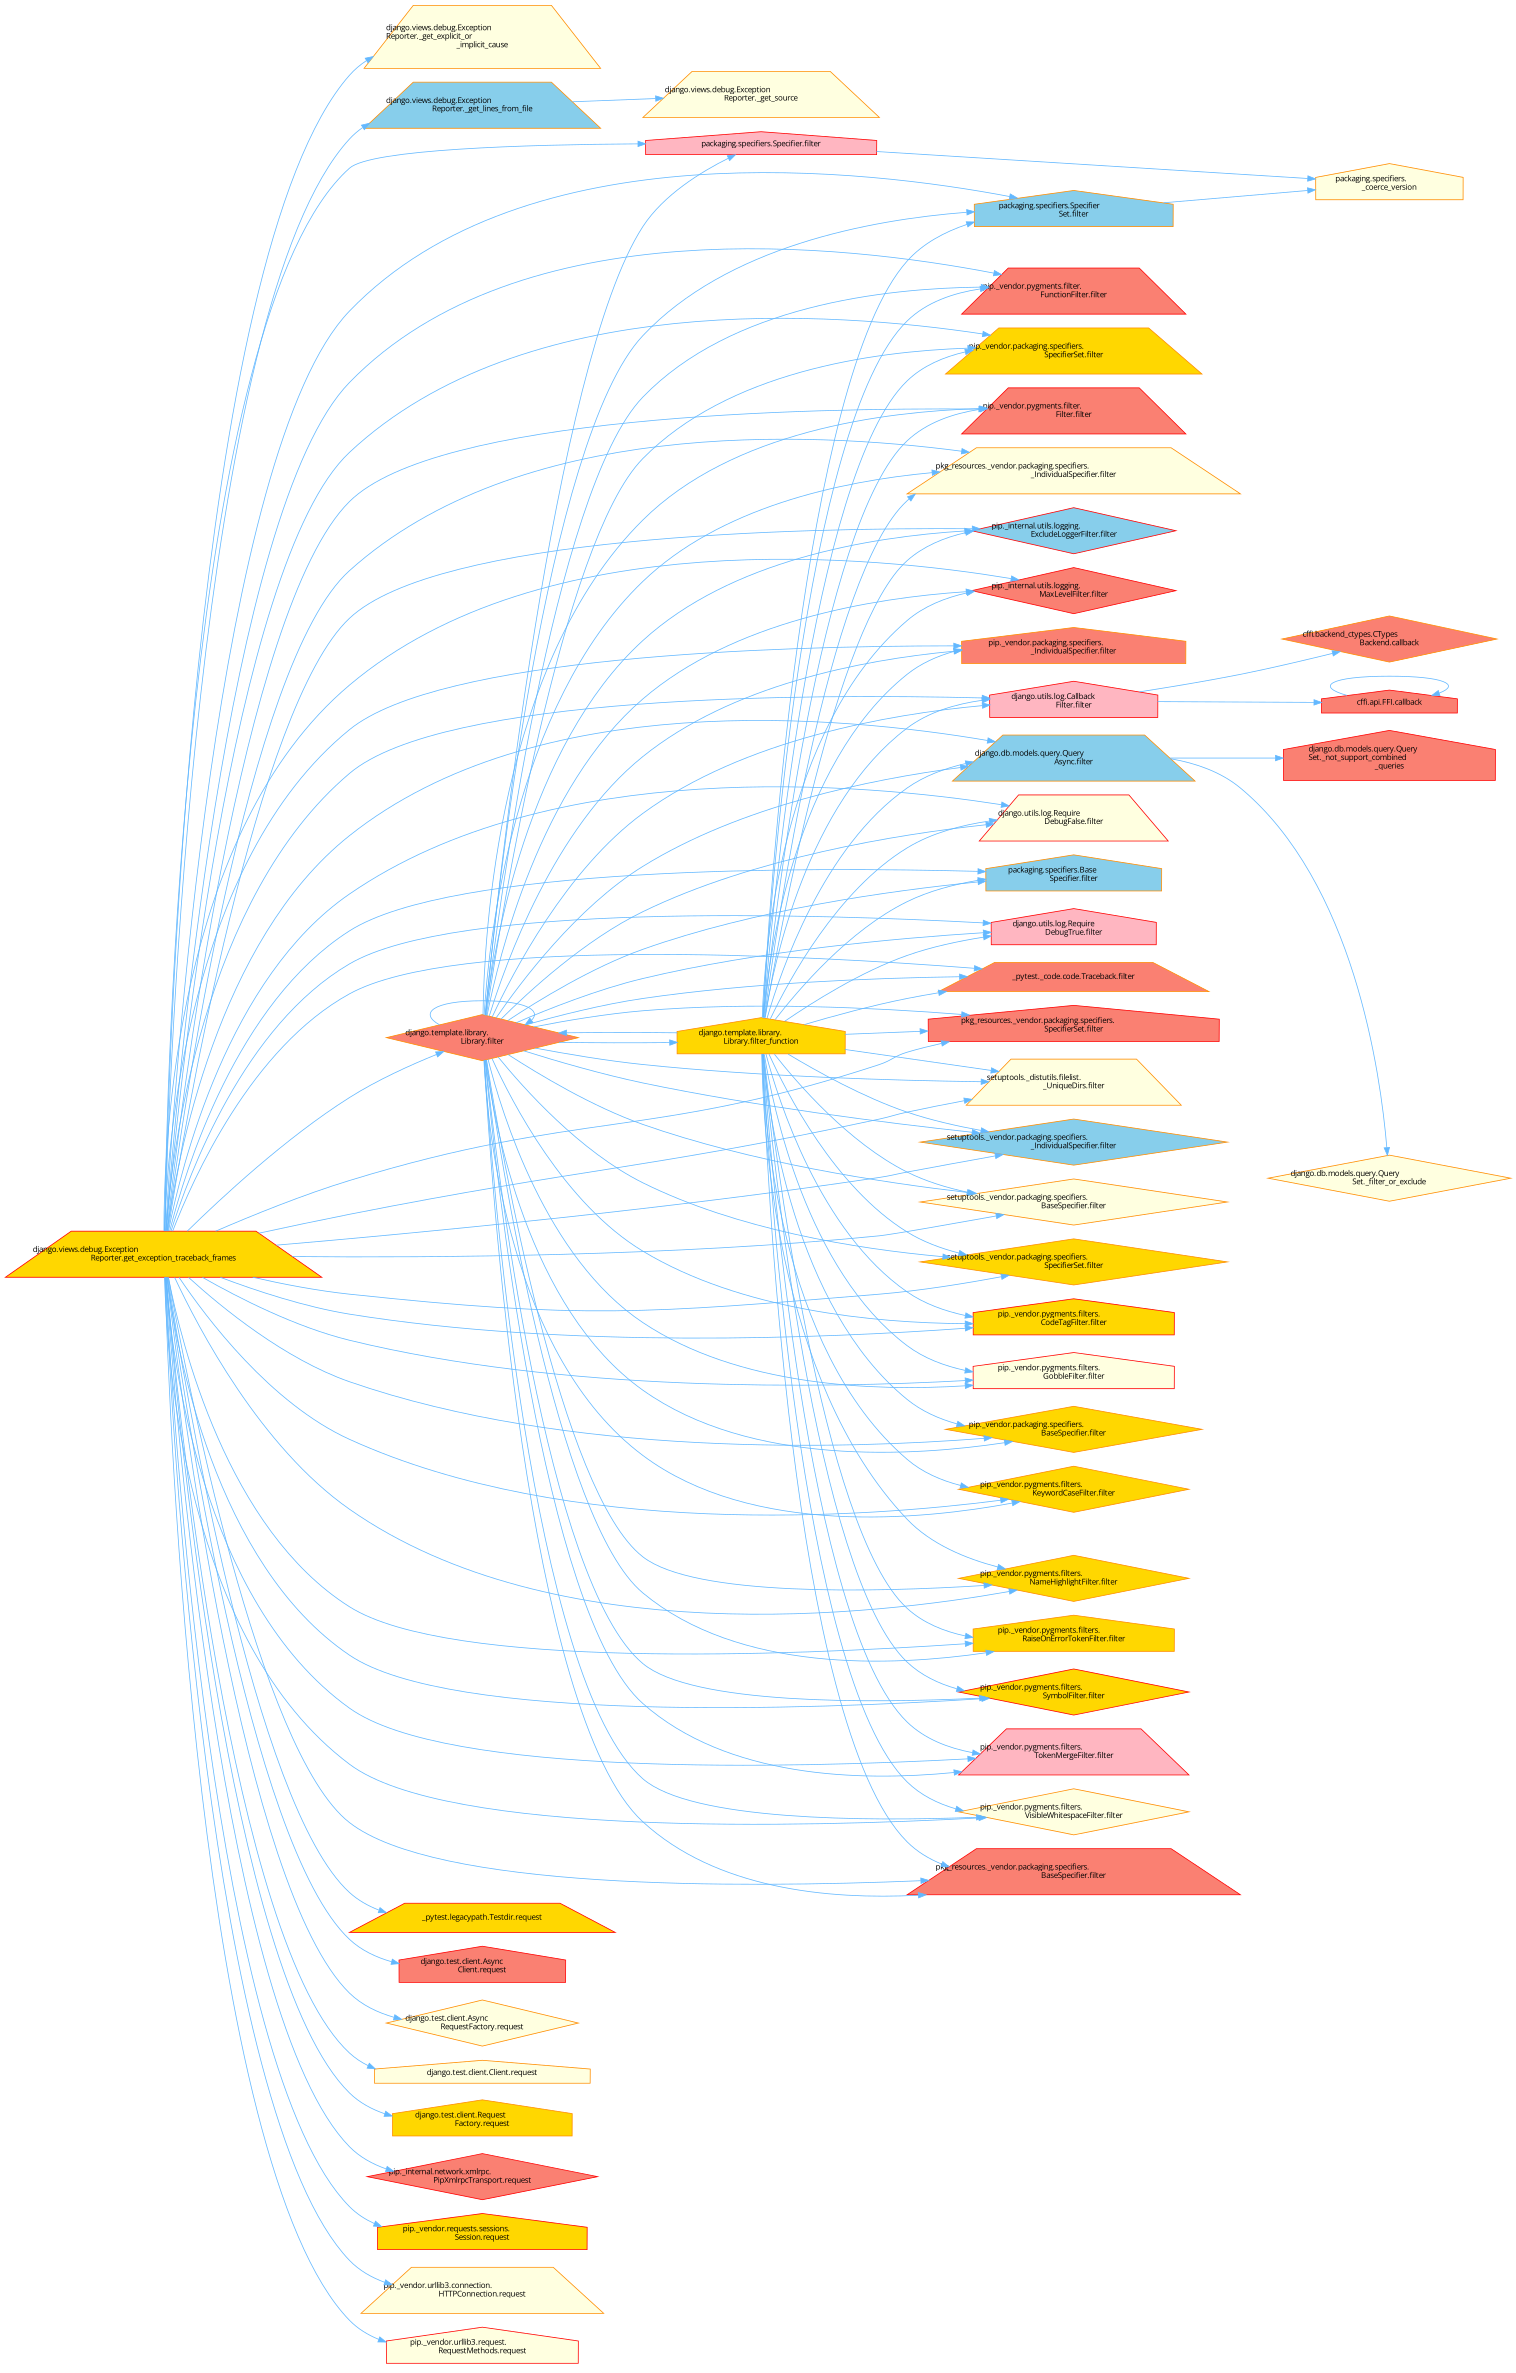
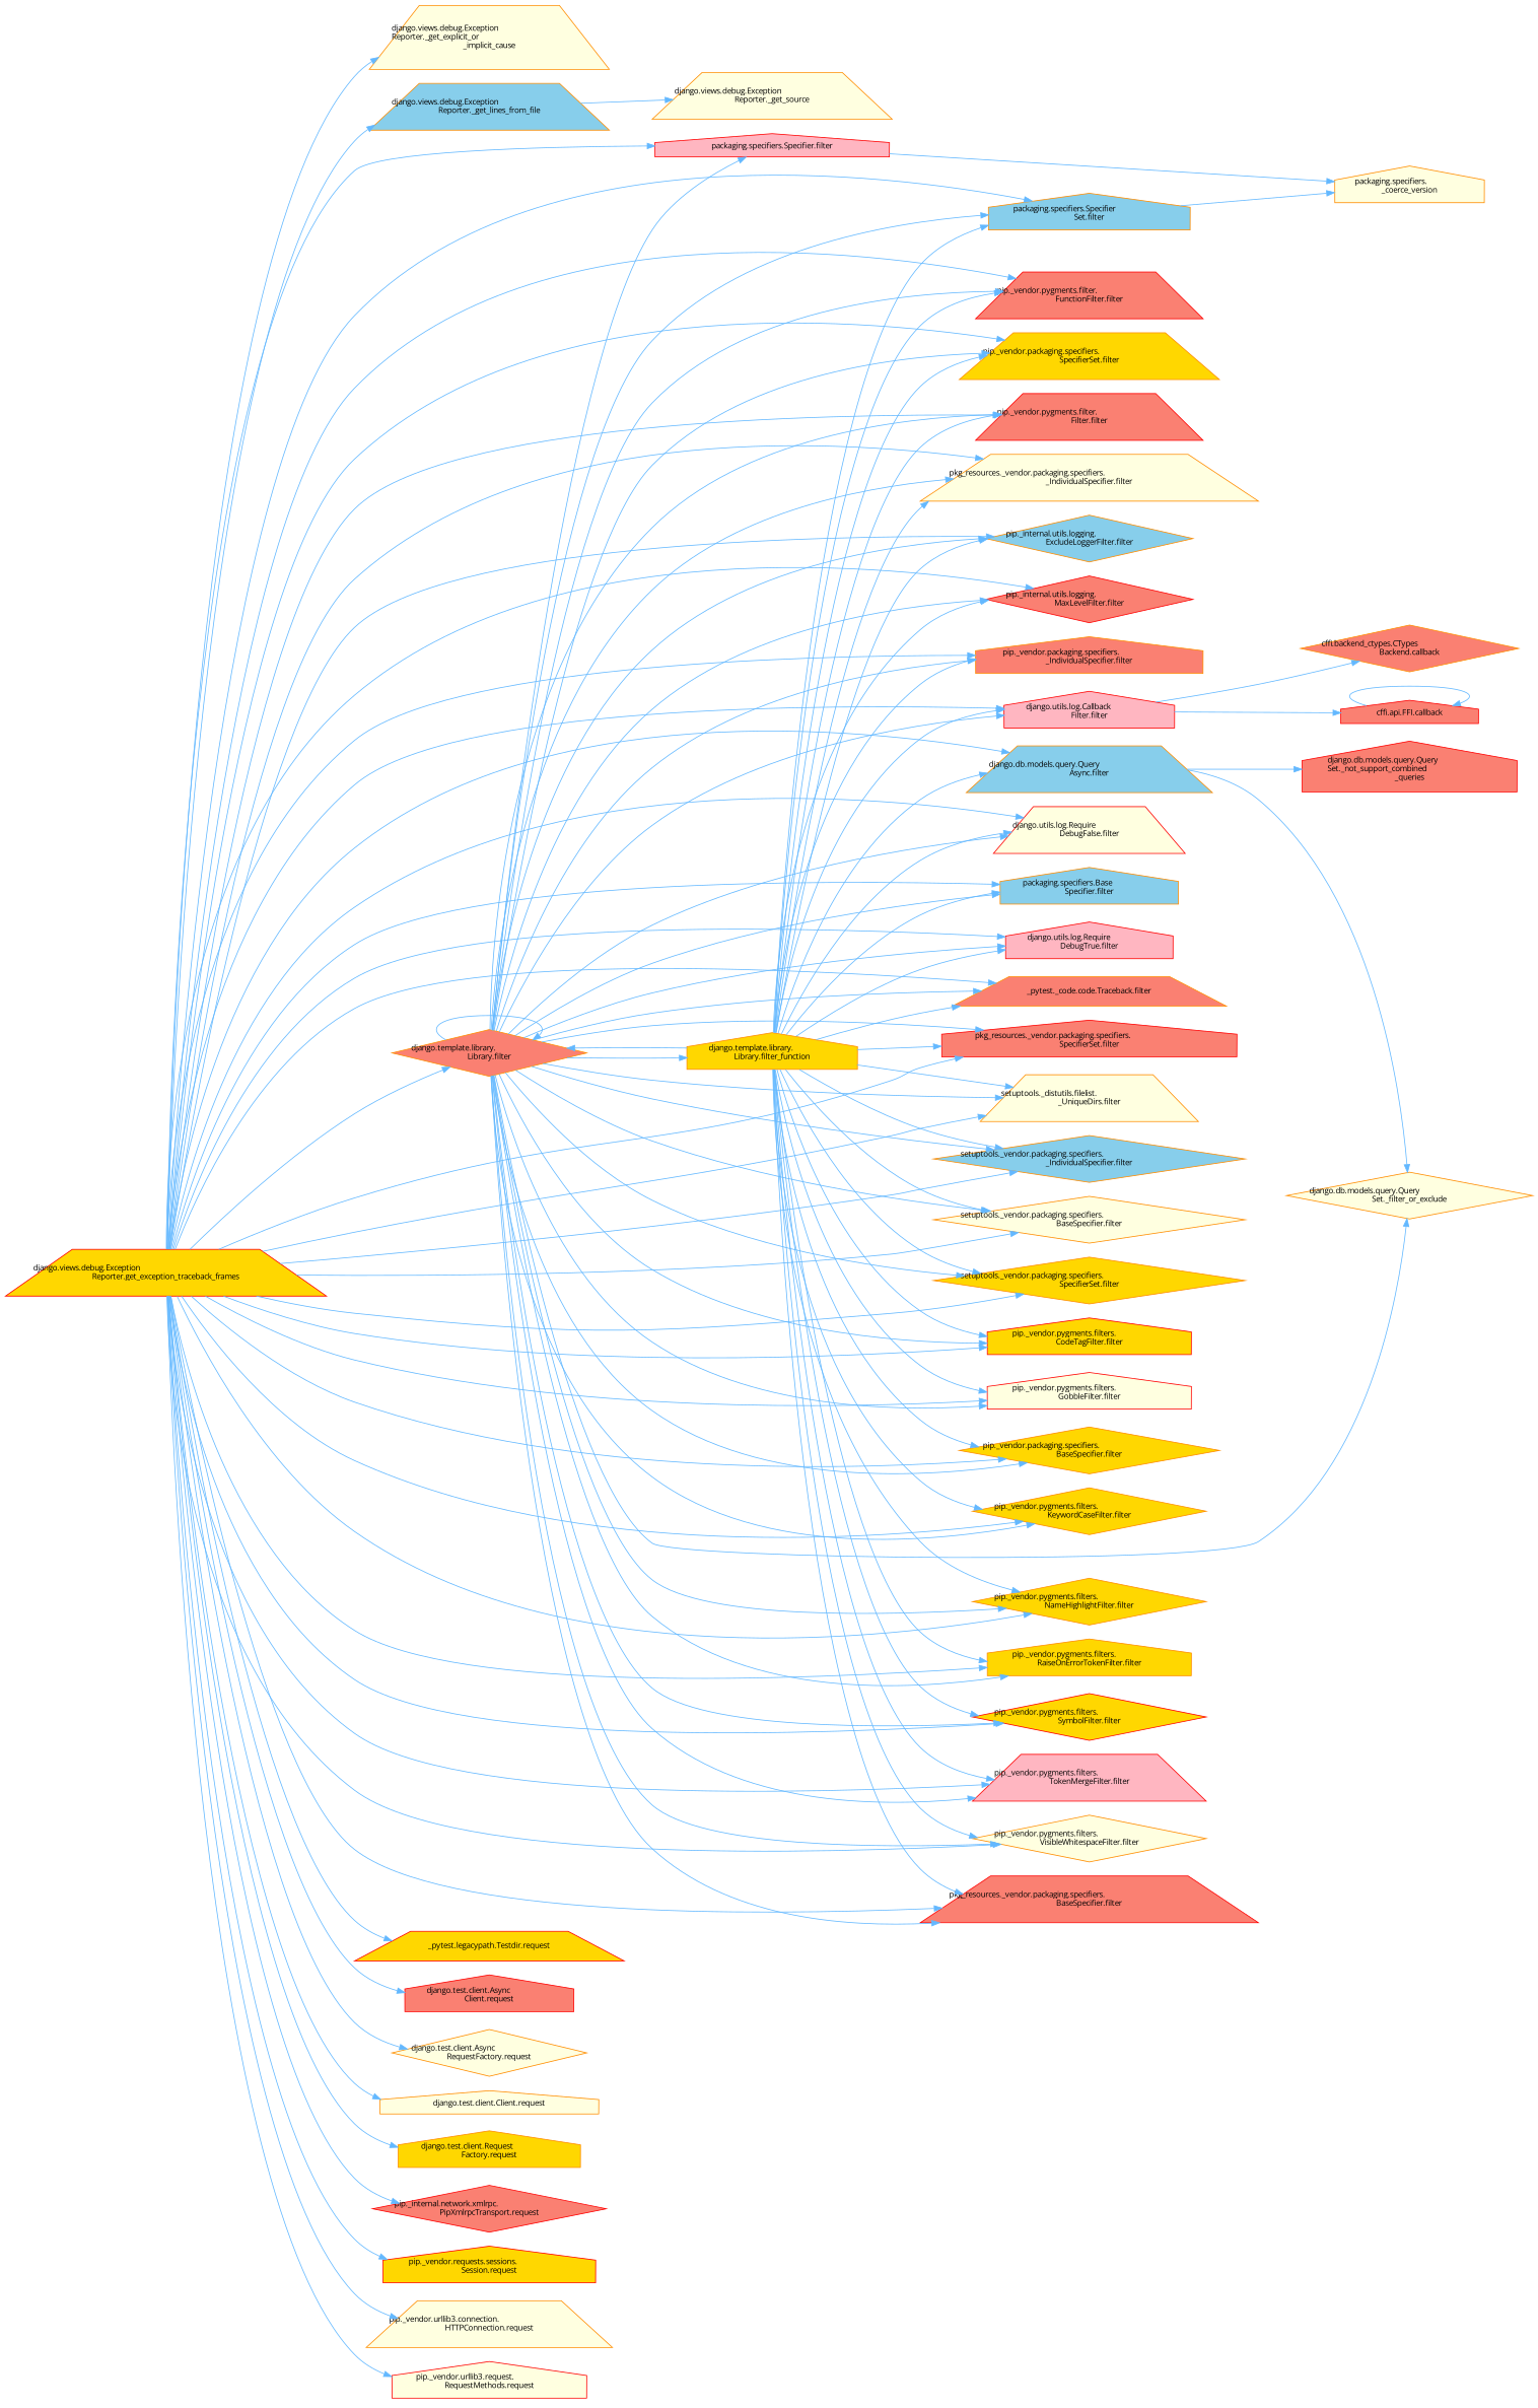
  digraph {
    fontname="Open Sans"
    rankdir=LR
    node [color=darkorange fillcolor=lightyellow fontname="Open Sans" fontsize=10 shape=house style=filled]
    edge [color=steelblue1 fontname="Open Sans" fontsize=10 labelfontname=Helvetica labelfontsize=10 style=solid]
    n1 [color=red fillcolor=gold fontcolor=black height=0.2 label="django.views.debug.Exception\lReporter.get_exception_traceback_frames" shape=trapezium width=0.4]
    n2 [height=0.2 label="django.views.debug.Exception\lReporter._get_explicit_or\l_implicit_cause" shape=trapezium width=0.4]
    n3 [fillcolor=skyblue height=0.2 label="django.views.debug.Exception\lReporter._get_lines_from_file" shape=trapezium width=0.4]
    n4 [fillcolor=salmon height=0.2 label="_pytest._code.code.Traceback.filter" shape=trapezium width=0.4]
    n5 [fillcolor=skyblue height=0.2 label="django.db.models.query.Query\lAsync.filter" shape=trapezium width=0.4]
    n6 [fillcolor=salmon height=0.2 label="django.template.library.\lLibrary.filter" shape=diamond width=0.4]
    n7 [color=red fillcolor=lightpink height=0.2 label="django.utils.log.Callback\lFilter.filter" width=0.4]
    n8 [color=red height=0.2 label="django.utils.log.Require\lDebugFalse.filter" shape=trapezium width=0.4]
    n9 [color=red fillcolor=lightpink height=0.2 label="django.utils.log.Require\lDebugTrue.filter" width=0.4]
    n10 [fillcolor=skyblue height=0.2 label="packaging.specifiers.Base\lSpecifier.filter" width=0.4]
    n11 [color=red fillcolor=lightpink height=0.2 label="packaging.specifiers.Specifier.filter" width=0.4]
    n12 [fillcolor=skyblue height=0.2 label="packaging.specifiers.Specifier\lSet.filter" width=0.4]
-   n13 [color=red fillcolor=skyblue height=0.2 label="pip._internal.utils.logging.\lExcludeLoggerFilter.filter" shape=diamond width=0.4]
+   n13 [fillcolor=skyblue height=0.2 label="pip._internal.utils.logging.\lExcludeLoggerFilter.filter" shape=diamond width=0.4]
    n14 [color=red fillcolor=salmon height=0.2 label="pip._internal.utils.logging.\lMaxLevelFilter.filter" shape=diamond width=0.4]
    n15 [fillcolor=salmon height=0.2 label="pip._vendor.packaging.specifiers.\l_IndividualSpecifier.filter" width=0.4]
    n16 [fillcolor=gold height=0.2 label="pip._vendor.packaging.specifiers.\lBaseSpecifier.filter" shape=diamond width=0.4]
    n17 [fillcolor=gold height=0.2 label="pip._vendor.packaging.specifiers.\lSpecifierSet.filter" shape=trapezium width=0.4]
    n18 [color=red fillcolor=salmon height=0.2 label="pip._vendor.pygments.filter.\lFilter.filter" shape=trapezium width=0.4]
    n19 [color=red fillcolor=salmon height=0.2 label="pip._vendor.pygments.filter.\lFunctionFilter.filter" shape=trapezium width=0.4]
    n20 [color=red fillcolor=gold height=0.2 label="pip._vendor.pygments.filters.\lCodeTagFilter.filter" width=0.4]
    n21 [color=red height=0.2 label="pip._vendor.pygments.filters.\lGobbleFilter.filter" width=0.4]
    n22 [fillcolor=gold height=0.2 label="pip._vendor.pygments.filters.\lKeywordCaseFilter.filter" shape=diamond width=0.4]
    n23 [fillcolor=gold height=0.2 label="pip._vendor.pygments.filters.\lNameHighlightFilter.filter" shape=diamond width=0.4]
    n24 [fillcolor=gold height=0.2 label="pip._vendor.pygments.filters.\lRaiseOnErrorTokenFilter.filter" width=0.4]
    n25 [color=red fillcolor=gold height=0.2 label="pip._vendor.pygments.filters.\lSymbolFilter.filter" shape=diamond width=0.4]
    n26 [color=red fillcolor=lightpink height=0.2 label="pip._vendor.pygments.filters.\lTokenMergeFilter.filter" shape=trapezium width=0.4]
    n27 [height=0.2 label="pip._vendor.pygments.filters.\lVisibleWhitespaceFilter.filter" shape=diamond width=0.4]
    n28 [height=0.2 label="pkg_resources._vendor.packaging.specifiers.\l_IndividualSpecifier.filter" shape=trapezium width=0.4]
    n29 [color=red fillcolor=salmon height=0.2 label="pkg_resources._vendor.packaging.specifiers.\lBaseSpecifier.filter" shape=trapezium width=0.4]
    n30 [color=red fillcolor=salmon height=0.2 label="pkg_resources._vendor.packaging.specifiers.\lSpecifierSet.filter" width=0.4]
    n31 [height=0.2 label="setuptools._distutils.filelist.\l_UniqueDirs.filter" shape=trapezium width=0.4]
    n32 [fillcolor=skyblue height=0.2 label="setuptools._vendor.packaging.specifiers.\l_IndividualSpecifier.filter" shape=diamond width=0.4]
    n33 [height=0.2 label="setuptools._vendor.packaging.specifiers.\lBaseSpecifier.filter" shape=diamond width=0.4]
    n34 [fillcolor=gold height=0.2 label="setuptools._vendor.packaging.specifiers.\lSpecifierSet.filter" shape=diamond width=0.4]
    n35 [color=red fillcolor=gold height=0.2 label="_pytest.legacypath.Testdir.request" shape=trapezium width=0.4]
    n36 [color=red fillcolor=salmon height=0.2 label="django.test.client.Async\lClient.request" width=0.4]
    n37 [height=0.2 label="django.test.client.Async\lRequestFactory.request" shape=diamond width=0.4]
    n38 [height=0.2 label="django.test.client.Client.request" width=0.4]
    n39 [fillcolor=gold height=0.2 label="django.test.client.Request\lFactory.request" width=0.4]
    n40 [color=red fillcolor=salmon height=0.2 label="pip._internal.network.xmlrpc.\lPipXmlrpcTransport.request" shape=diamond width=0.4]
    n41 [color=red fillcolor=gold height=0.2 label="pip._vendor.requests.sessions.\lSession.request" width=0.4]
    n42 [height=0.2 label="pip._vendor.urllib3.connection.\lHTTPConnection.request" shape=trapezium width=0.4]
    n43 [color=red height=0.2 label="pip._vendor.urllib3.request.\lRequestMethods.request" width=0.4]
    n44 [height=0.2 label="django.views.debug.Exception\lReporter._get_source" shape=trapezium width=0.4]
    n45 [height=0.2 label="django.db.models.query.Query\lSet._filter_or_exclude" shape=diamond width=0.4]
    n46 [color=red fillcolor=salmon height=0.2 label="django.db.models.query.Query\lSet._not_support_combined\l_queries" width=0.4]
    n47 [fillcolor=gold height=0.2 label="django.template.library.\lLibrary.filter_function" width=0.4]
    n48 [color=red fillcolor=salmon height=0.2 label="cffi.api.FFI.callback" width=0.4]
    n49 [fillcolor=salmon height=0.2 label="cffi.backend_ctypes.CTypes\lBackend.callback" shape=diamond width=0.4]
    n50 [height=0.2 label="packaging.specifiers.\l_coerce_version" width=0.4]
    n1 -> n2
    n1 -> n3
    n1 -> n4
    n1 -> n5
    n1 -> n6
    n1 -> n7
    n1 -> n8
    n1 -> n9
    n1 -> n10
    n1 -> n11
    n1 -> n12
    n1 -> n13
    n1 -> n14
    n1 -> n15
    n1 -> n16
    n1 -> n17
    n1 -> n18
    n1 -> n19
    n1 -> n20
    n1 -> n21
    n1 -> n22
    n1 -> n23
    n1 -> n24
    n1 -> n25
    n1 -> n26
    n1 -> n27
    n1 -> n28
    n1 -> n29
    n1 -> n30
    n1 -> n31
    n1 -> n32
    n1 -> n33
    n1 -> n34
    n1 -> n35
    n1 -> n36
    n1 -> n37
    n1 -> n38
    n1 -> n39
    n1 -> n40
    n1 -> n41
    n1 -> n42
    n1 -> n43
    n3 -> n44
    n5 -> n45
    n5 -> n46
    n6 -> n4
-   n6 -> n5
+   n6 -> n45
    n6 -> n6
    n6 -> n7
    n6 -> n8
    n6 -> n9
    n6 -> n10
    n6 -> n11
    n6 -> n12
    n6 -> n13
    n6 -> n14
    n6 -> n15
    n6 -> n16
    n6 -> n17
    n6 -> n18
    n6 -> n19
    n6 -> n20
    n6 -> n21
    n6 -> n22
    n6 -> n23
    n6 -> n24
    n6 -> n25
    n6 -> n26
    n6 -> n27
    n6 -> n28
    n6 -> n29
    n6 -> n30
    n6 -> n31
    n6 -> n32
    n6 -> n33
    n6 -> n34
    n6 -> n47
    n7 -> n48
    n7 -> n49
    n11 -> n50
    n12 -> n50
    n47 -> n4
    n47 -> n5
    n47 -> n6
    n47 -> n7
    n47 -> n8
    n47 -> n9
    n47 -> n10
    n47 -> n12
    n47 -> n13
    n47 -> n14
    n47 -> n15
    n47 -> n16
    n47 -> n17
    n47 -> n18
    n47 -> n19
    n47 -> n20
    n47 -> n21
    n47 -> n22
    n47 -> n23
    n47 -> n24
    n47 -> n25
    n47 -> n26
    n47 -> n27
    n47 -> n28
    n47 -> n29
    n47 -> n30
    n47 -> n31
    n47 -> n32
    n47 -> n33
    n47 -> n34
    n48 -> n48
  }
